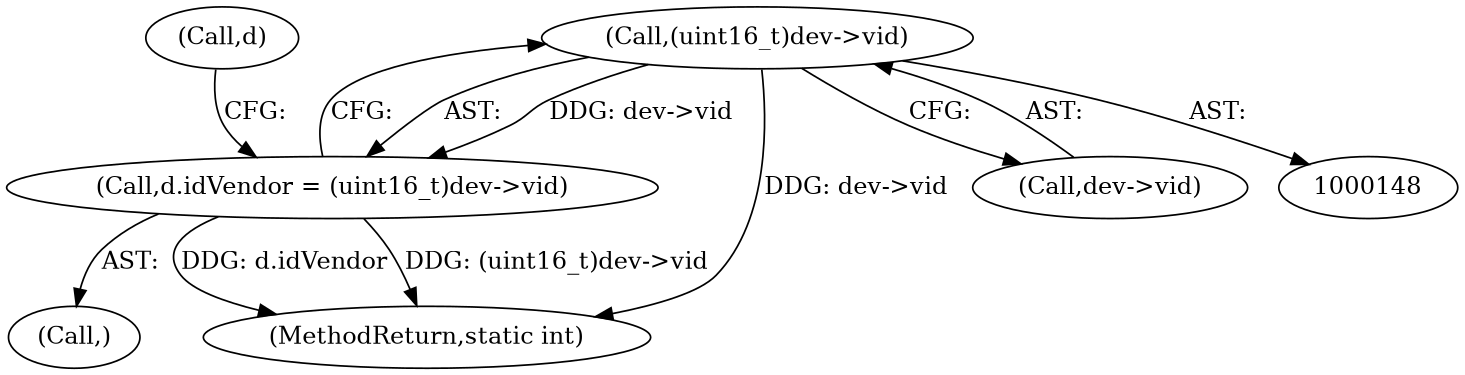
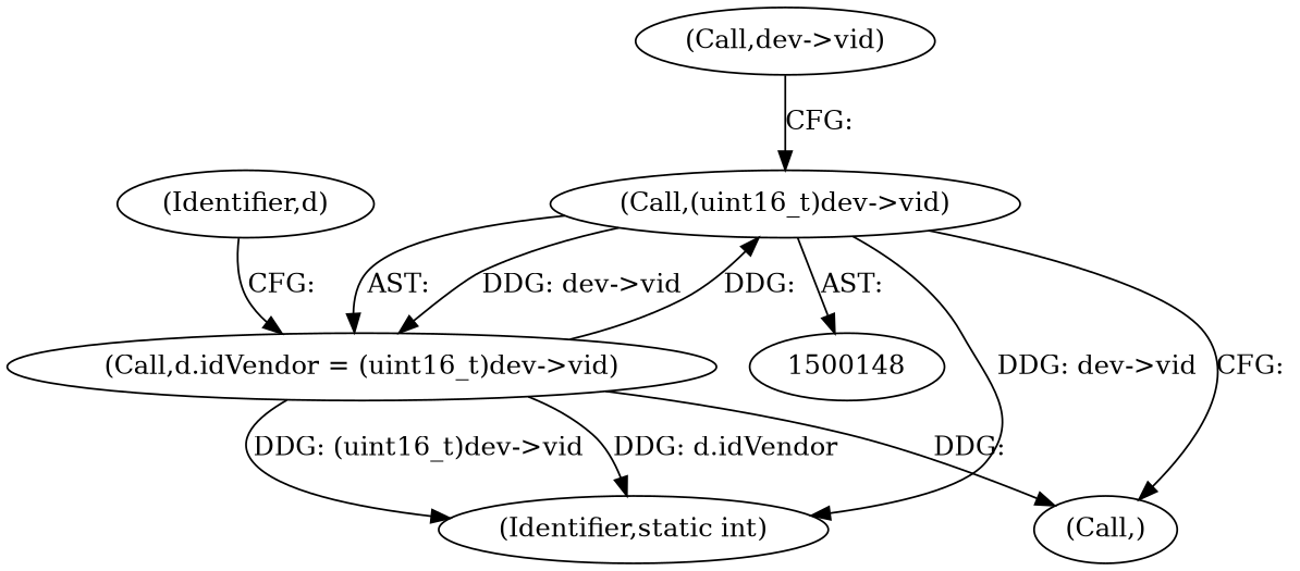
  digraph {
    n1 [label="(Call,(uint16_t)dev->vid)"]
    n2 [label="(Call,d.idVendor = (uint16_t)dev->vid)"]
    n3 [label="(Call,dev->vid)"]
-   n4 [label="(MethodReturn,static int)"]
-   1000148
+   n4 [label="(Identifier,static int)"]
+   1000148 [label=1500148]
    n6 [label="(Call,)"]
-   n7 [label="(Call,d)"]
+   n7 [label="(Identifier,d)"]
    n1 -> n2 [label="AST: "]
    n1 -> n2 [label="DDG: dev->vid"]
-   n1 -> n3 [label="CFG: "]
+   n1 -> n6 [label="CFG: "]
    n1 -> n4 [label="DDG: dev->vid"]
    n1 -> 1000148 [label="AST: "]
-   n2 -> n1 [label="CFG: "]
+   n2 -> n1 [label="DDG: "]
    n2 -> n4 [label="DDG: d.idVendor"]
    n2 -> n4 [label="DDG: (uint16_t)dev->vid"]
-   n2 -> n6 [label="AST: "]
-   n3 -> n1 [label="AST: "]
+   n2 -> n6 [label="DDG: "]
+   n3 -> n1 [label="CFG: "]
    n7 -> n2 [label="CFG: "]
  }
